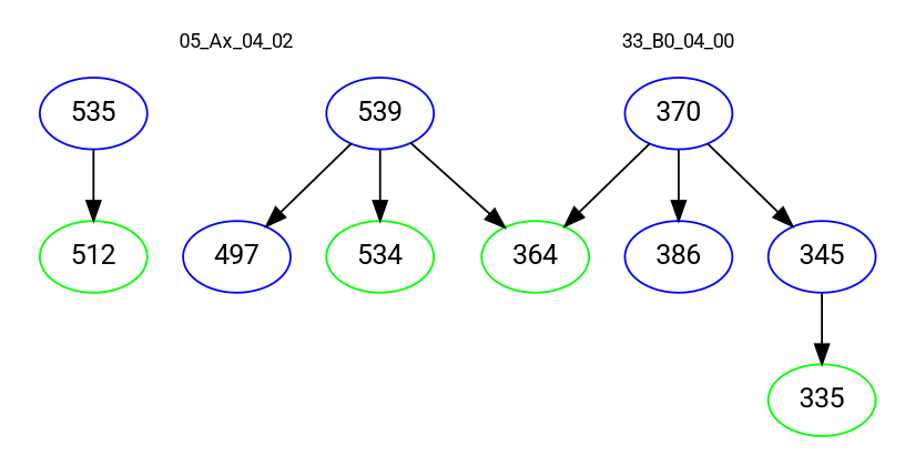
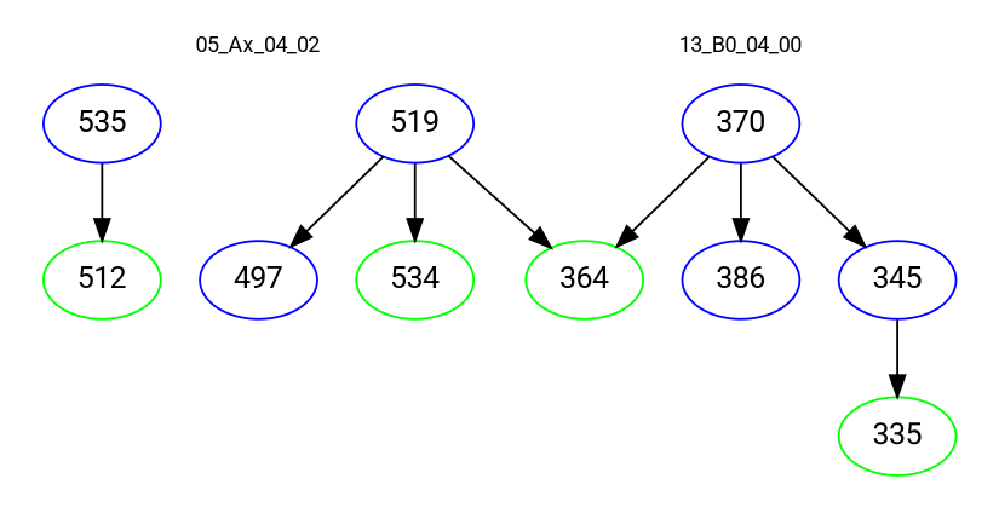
  digraph {
    fontname=Roboto
    node [color=blue fontname=Roboto]
    edge [color=black fontname=Roboto]
-   n1 [label=539]
+   n1 [label=519]
    n2 [label=497]
    n3 [label=535]
    n4 [color=green label=534]
    n5 [color=green label=512]
    n6 [label=370]
    n7 [color=green label=364]
    n8 [label=386]
    n9 [label=345]
    n10 [color=green label=335]
    subgraph cluster_1 {
      color=white
      fontsize=10
      label="05_Ax_04_02"
      n1
      n2
      n3
      n4
      n5
    }
    subgraph cluster_2 {
      color=white
      fontsize=10
-     label="33_B0_04_00"
+     label="13_B0_04_00"
      n6
      n7
      n8
      n9
      n10
    }
    n1 -> n2
    n1 -> n4
    n1 -> n7
    n3 -> n5
    n6 -> n7
    n6 -> n8
    n6 -> n9
    n9 -> n10
  }
